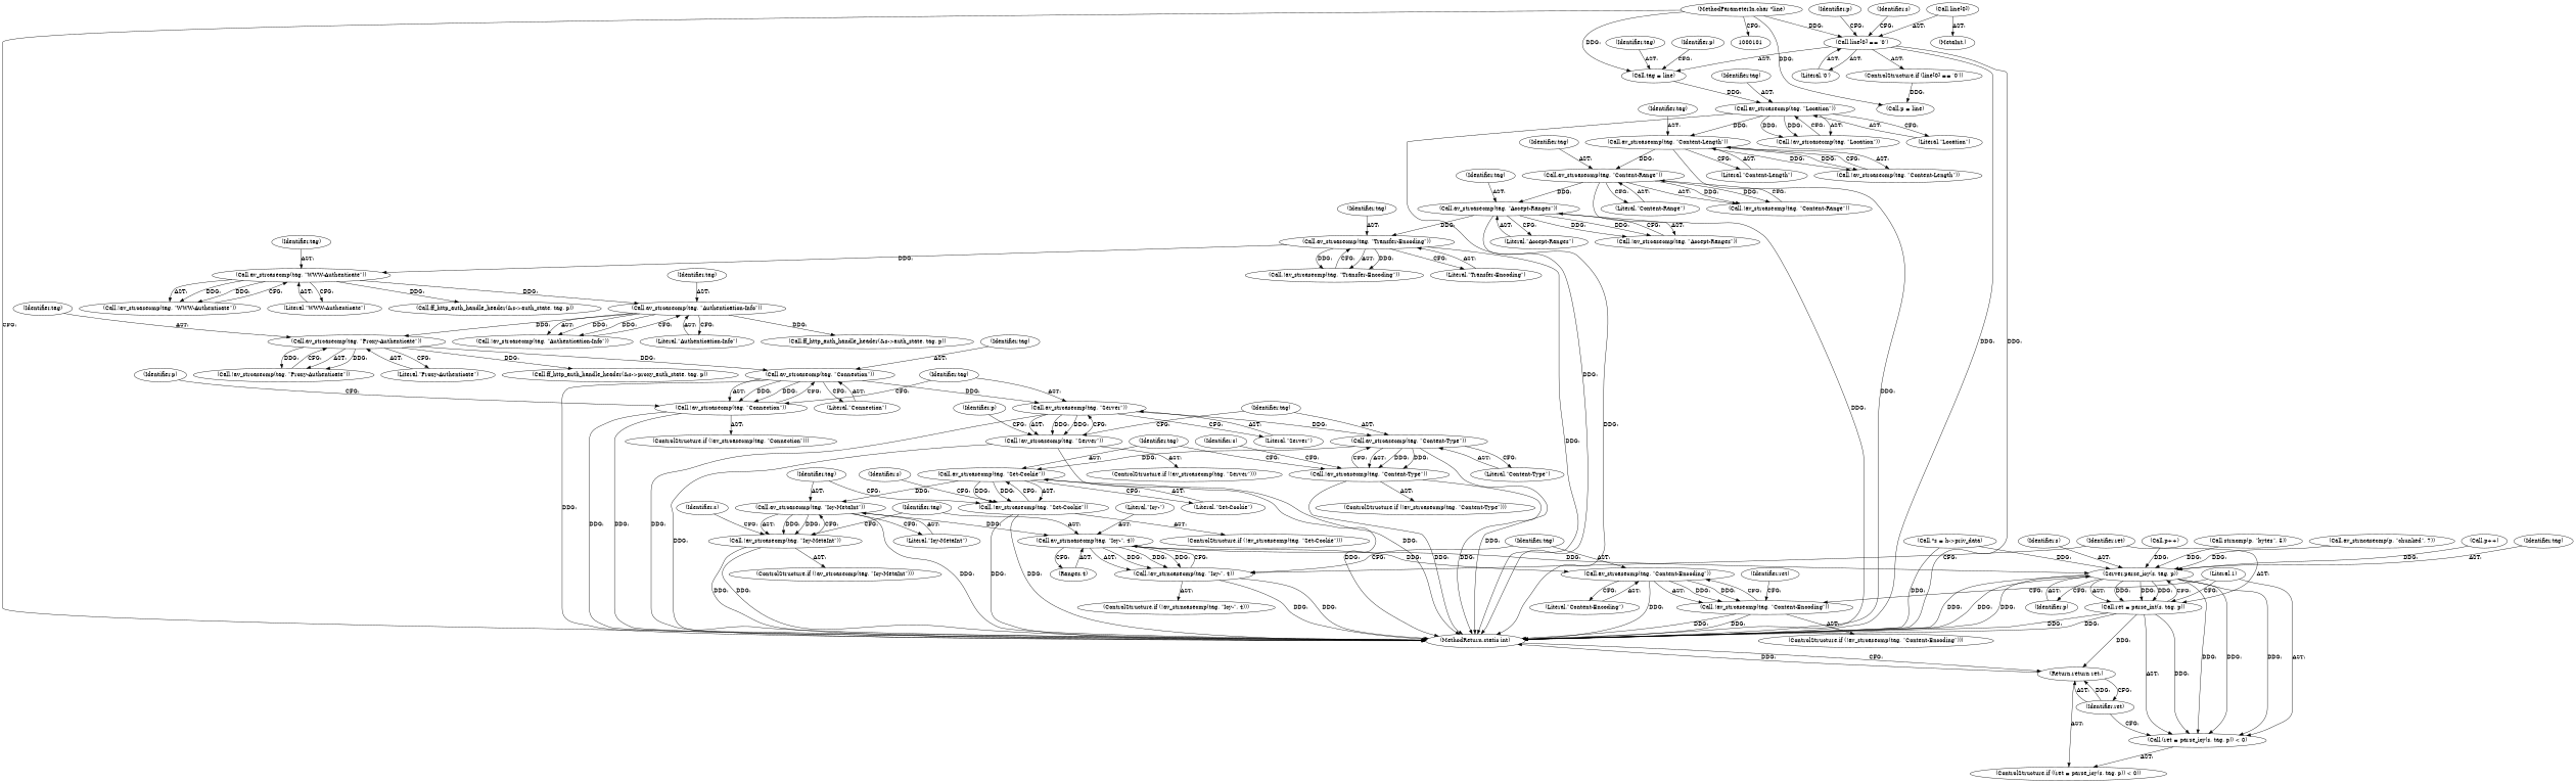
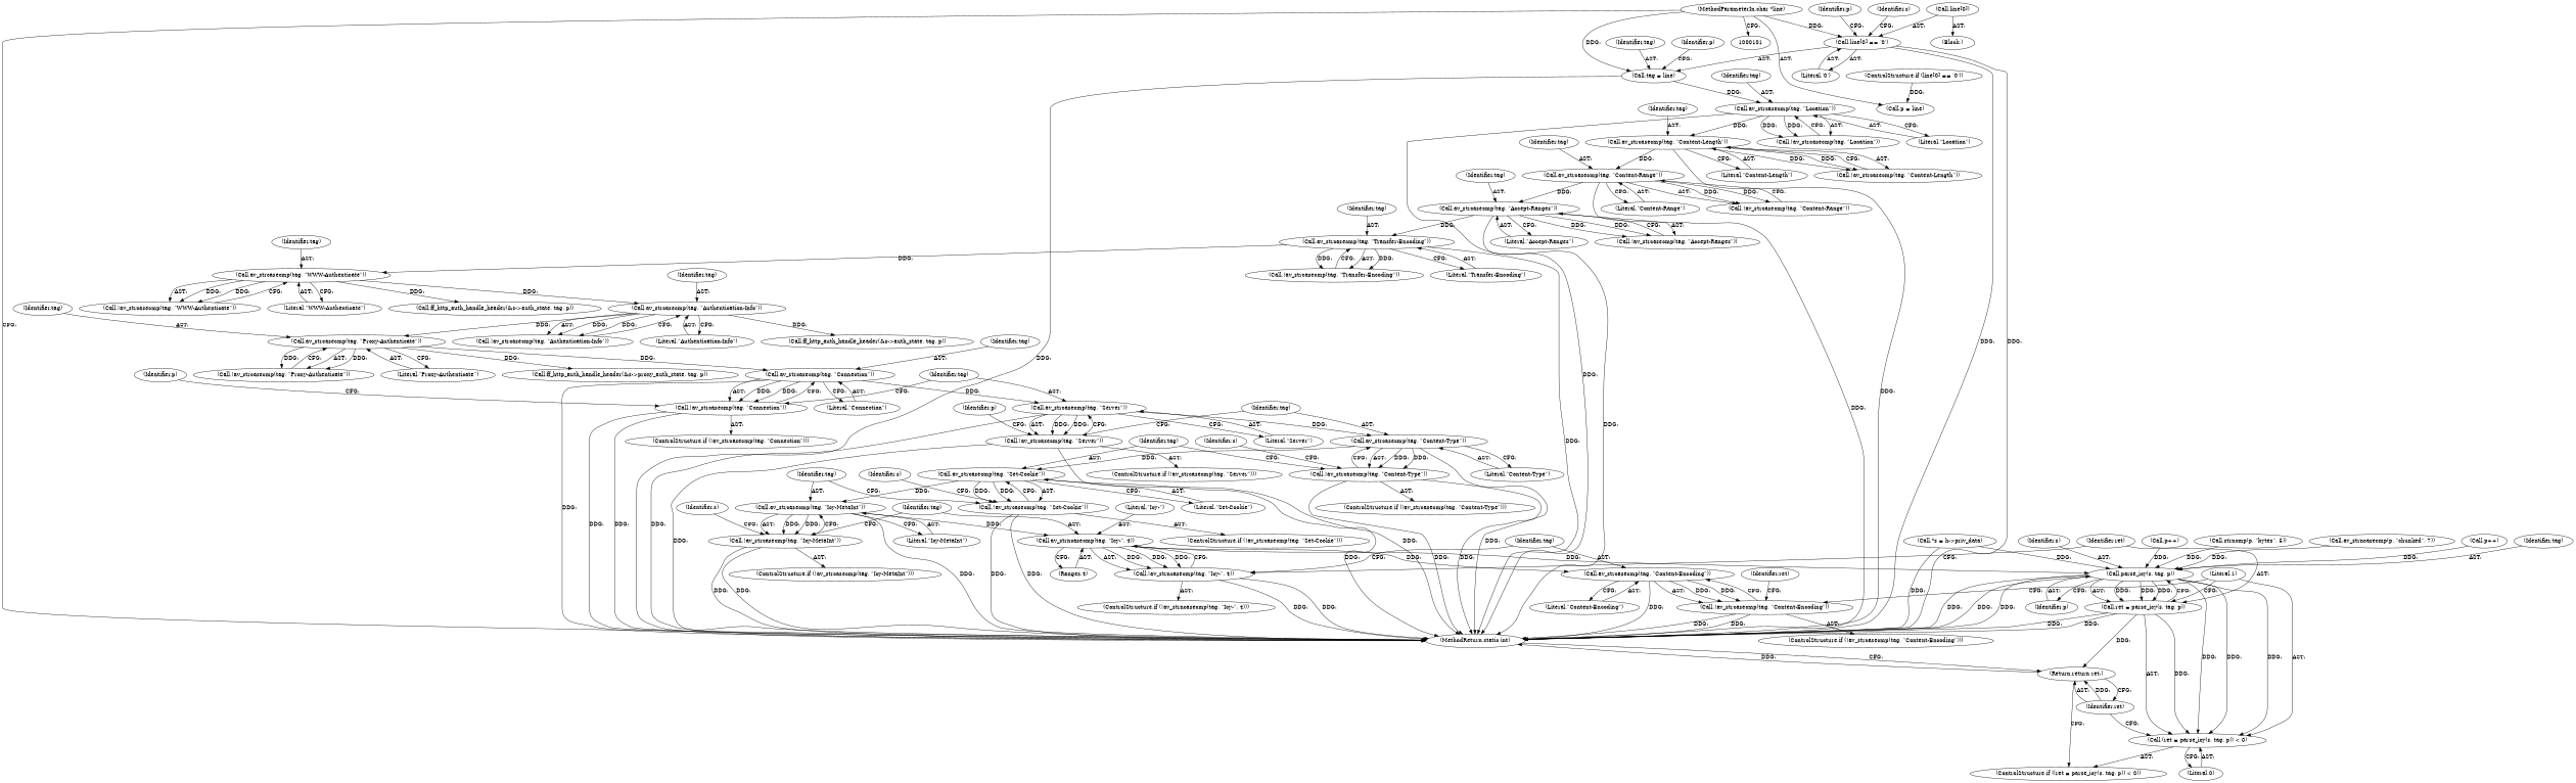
  digraph {
    n1 [label="(Call,av_strcasecmp(tag, \"Connection\"))"]
    n2 [label="(Call,!av_strcasecmp(tag, \"Connection\"))"]
    n3 [label="(Call,av_strcasecmp(tag, \"Server\"))"]
    n4 [label="(MethodReturn,static int)"]
    n5 [label="(Literal,\"Connection\")"]
    n6 [label="(ControlStructure,if (!av_strcasecmp(tag, \"Connection\")))"]
    n7 [label="(Call,!av_strcasecmp(tag, \"Server\"))"]
    n8 [label="(Call,av_strcasecmp(tag, \"Content-Type\"))"]
    n9 [label="(Literal,\"Server\")"]
    n10 [label="(Return,return ret;)"]
    n11 [label="(Call,av_strcasecmp(tag, \"Proxy-Authenticate\"))"]
    n12 [label="(Call,ff_http_auth_handle_header(&s->proxy_auth_state, tag, p))"]
    n13 [label="(Call,!av_strcasecmp(tag, \"Proxy-Authenticate\"))"]
    n14 [label="(Literal,\"Proxy-Authenticate\")"]
    n15 [label="(Call,av_strcasecmp(tag, \"Authentication-Info\"))"]
    n16 [label="(Call,!av_strcasecmp(tag, \"Authentication-Info\"))"]
    n17 [label="(Literal,\"Authentication-Info\")"]
    n18 [label="(Call,ff_http_auth_handle_header(&s->auth_state, tag, p))"]
    n19 [label="(Call,av_strcasecmp(tag, \"WWW-Authenticate\"))"]
    n20 [label="(Call,!av_strcasecmp(tag, \"WWW-Authenticate\"))"]
    n21 [label="(Literal,\"WWW-Authenticate\")"]
    n22 [label="(Call,ff_http_auth_handle_header(&s->auth_state, tag, p))"]
    n23 [label="(Call,av_strcasecmp(tag, \"Transfer-Encoding\"))"]
    n24 [label="(Call,!av_strcasecmp(tag, \"Transfer-Encoding\"))"]
    n25 [label="(Literal,\"Transfer-Encoding\")"]
    n26 [label="(Call,av_strcasecmp(tag, \"Accept-Ranges\"))"]
    n27 [label="(Literal,\"Accept-Ranges\")"]
    n28 [label="(Call,!av_strcasecmp(tag, \"Accept-Ranges\"))"]
    n29 [label="(Call,av_strcasecmp(tag, \"Content-Range\"))"]
    n30 [label="(Literal,\"Content-Range\")"]
    n31 [label="(Call,!av_strcasecmp(tag, \"Content-Range\"))"]
    n32 [label="(Call,av_strcasecmp(tag, \"Content-Length\"))"]
    n33 [label="(Literal,\"Content-Length\")"]
    n34 [label="(Call,!av_strcasecmp(tag, \"Content-Length\"))"]
    n35 [label="(Call,av_strcasecmp(tag, \"Location\"))"]
    n36 [label="(Call,!av_strcasecmp(tag, \"Location\"))"]
    n37 [label="(Literal,\"Location\")"]
    n38 [label="(Call,tag = line)"]
-   n39 [label="(MetaInt,)"]
+   n39 [label="(Block,)"]
    n40 [label="(Call,line[0] == '\0')"]
    n41 [label="(ControlStructure,if (line[0] == '\0'))"]
    n42 [label="(Literal,'\0')"]
    n43 [label="(Call,p = line)"]
    n44 [label="(MethodParameterIn,char *line)"]
    1000101
    n46 [label="(ControlStructure,if (!av_strcasecmp(tag, \"Server\")))"]
    n47 [label="(Call,!av_strcasecmp(tag, \"Content-Type\"))"]
    n48 [label="(Call,av_strcasecmp(tag, \"Set-Cookie\"))"]
    n49 [label="(Literal,\"Content-Type\")"]
    n50 [label="(ControlStructure,if (!av_strcasecmp(tag, \"Content-Type\")))"]
    n51 [label="(Call,!av_strcasecmp(tag, \"Set-Cookie\"))"]
    n52 [label="(Call,av_strcasecmp(tag, \"Icy-MetaInt\"))"]
    n53 [label="(Literal,\"Set-Cookie\")"]
    n54 [label="(ControlStructure,if (!av_strcasecmp(tag, \"Set-Cookie\")))"]
    n55 [label="(Call,!av_strcasecmp(tag, \"Icy-MetaInt\"))"]
    n56 [label="(Call,av_strncasecmp(tag, \"Icy-\", 4))"]
    n57 [label="(Literal,\"Icy-MetaInt\")"]
    n58 [label="(ControlStructure,if (!av_strcasecmp(tag, \"Icy-MetaInt\")))"]
    n59 [label="(Call,!av_strncasecmp(tag, \"Icy-\", 4))"]
-   n60 [label="(Server,parse_icy(s, tag, p))"]
+   n60 [label="(Call,parse_icy(s, tag, p))"]
    n61 [label="(Call,av_strcasecmp(tag, \"Content-Encoding\"))"]
    n62 [label="(Ranges,4)"]
    n63 [label="(ControlStructure,if (!av_strncasecmp(tag, \"Icy-\", 4)))"]
    n64 [label="(Call,(ret = parse_icy(s, tag, p)) < 0)"]
-   n65 [label="(Call,ret = parse_int(s, tag, p))"]
+   n65 [label="(Call,ret = parse_icy(s, tag, p))"]
    n66 [label="(Identifier,p)"]
    n67 [label="(Call,!av_strcasecmp(tag, \"Content-Encoding\"))"]
    n68 [label="(Literal,\"Content-Encoding\")"]
+   n69 [label="(Literal,0)"]
    n70 [label="(ControlStructure,if ((ret = parse_icy(s, tag, p)) < 0))"]
    n71 [label="(Identifier,ret)"]
    n72 [label="(ControlStructure,if (!av_strcasecmp(tag, \"Content-Encoding\")))"]
    n73 [label="(Identifier,ret)"]
    n74 [label="(Call,*s = h->priv_data)"]
    n75 [label="(Call,line[0])"]
    n76 [label="(Identifier,tag)"]
    n77 [label="(Identifier,tag)"]
    n78 [label="(Identifier,s)"]
    n79 [label="(Identifier,s)"]
    n80 [label="(Identifier,p)"]
    n81 [label="(Call,p++)"]
    n82 [label="(Identifier,tag)"]
    n83 [label="(Identifier,p)"]
    n84 [label="(Identifier,s)"]
    n85 [label="(Call,strncmp(p, \"bytes\", 5))"]
    n86 [label="(Identifier,tag)"]
    n87 [label="(Identifier,tag)"]
    n88 [label="(Identifier,tag)"]
    n89 [label="(Call,av_strncasecmp(p, \"chunked\", 7))"]
    n90 [label="(Identifier,tag)"]
    n91 [label="(Identifier,tag)"]
    n92 [label="(Identifier,s)"]
    n93 [label="(Call,p++)"]
    n94 [label="(Identifier,p)"]
    n95 [label="(Identifier,tag)"]
    n96 [label="(Identifier,p)"]
    n97 [label="(Identifier,tag)"]
    n98 [label="(Identifier,tag)"]
    n99 [label="(Identifier,s)"]
    n100 [label="(Identifier,tag)"]
    n101 [label="(Literal,\"Icy-\")"]
    n102 [label="(Identifier,tag)"]
    n103 [label="(Identifier,tag)"]
    n104 [label="(Literal,1)"]
    n105 [label="(Identifier,tag)"]
    n106 [label="(Identifier,ret)"]
    n107 [label="(Identifier,tag)"]
    n108 [label="(Identifier,tag)"]
    n1 -> n2 [label="AST: "]
    n1 -> n2 [label="DDG: "]
    n1 -> n2 [label="DDG: "]
    n1 -> n3 [label="DDG: "]
    n1 -> n4 [label="DDG: "]
    n1 -> n5 [label="CFG: "]
    n2 -> n1 [label="CFG: "]
    n2 -> n4 [label="DDG: "]
    n2 -> n4 [label="DDG: "]
    n2 -> n6 [label="AST: "]
    n3 -> n4 [label="DDG: "]
    n3 -> n7 [label="AST: "]
    n3 -> n7 [label="DDG: "]
    n3 -> n7 [label="DDG: "]
    n3 -> n8 [label="DDG: "]
    n3 -> n9 [label="CFG: "]
    n4 -> n10 [label="CFG: "]
    n5 -> n1 [label="AST: "]
    n7 -> n3 [label="CFG: "]
    n7 -> n4 [label="DDG: "]
    n7 -> n4 [label="DDG: "]
    n7 -> n46 [label="AST: "]
    n8 -> n4 [label="DDG: "]
    n8 -> n47 [label="AST: "]
    n8 -> n47 [label="DDG: "]
    n8 -> n47 [label="DDG: "]
    n8 -> n48 [label="DDG: "]
    n8 -> n49 [label="CFG: "]
    n9 -> n3 [label="AST: "]
    n10 -> n4 [label="DDG: "]
-   n10 -> n70 [label="AST: "]
+   n10 -> n70 [label="CFG: "]
    n10 -> n71 [label="CFG: "]
    n11 -> n1 [label="DDG: "]
    n11 -> n12 [label="DDG: "]
    n11 -> n13 [label="AST: "]
    n11 -> n13 [label="DDG: "]
    n11 -> n13 [label="DDG: "]
    n11 -> n14 [label="CFG: "]
    n13 -> n11 [label="CFG: "]
    n14 -> n11 [label="AST: "]
    n15 -> n11 [label="DDG: "]
    n15 -> n16 [label="AST: "]
    n15 -> n16 [label="DDG: "]
    n15 -> n16 [label="DDG: "]
    n15 -> n17 [label="CFG: "]
    n15 -> n18 [label="DDG: "]
    n16 -> n15 [label="CFG: "]
    n17 -> n15 [label="AST: "]
    n19 -> n15 [label="DDG: "]
    n19 -> n20 [label="AST: "]
    n19 -> n20 [label="DDG: "]
    n19 -> n20 [label="DDG: "]
    n19 -> n21 [label="CFG: "]
    n19 -> n22 [label="DDG: "]
    n20 -> n19 [label="CFG: "]
    n21 -> n19 [label="AST: "]
    n23 -> n4 [label="DDG: "]
    n23 -> n19 [label="DDG: "]
    n23 -> n24 [label="AST: "]
    n23 -> n24 [label="DDG: "]
    n23 -> n24 [label="DDG: "]
    n23 -> n25 [label="CFG: "]
    n24 -> n23 [label="CFG: "]
    n25 -> n23 [label="AST: "]
    n26 -> n4 [label="DDG: "]
    n26 -> n23 [label="DDG: "]
    n26 -> n27 [label="CFG: "]
    n26 -> n28 [label="AST: "]
    n26 -> n28 [label="DDG: "]
    n26 -> n28 [label="DDG: "]
    n27 -> n26 [label="AST: "]
    n28 -> n26 [label="CFG: "]
    n29 -> n4 [label="DDG: "]
    n29 -> n26 [label="DDG: "]
    n29 -> n30 [label="CFG: "]
    n29 -> n31 [label="AST: "]
    n29 -> n31 [label="DDG: "]
    n29 -> n31 [label="DDG: "]
    n30 -> n29 [label="AST: "]
    n31 -> n29 [label="CFG: "]
    n32 -> n4 [label="DDG: "]
    n32 -> n29 [label="DDG: "]
    n32 -> n33 [label="CFG: "]
    n32 -> n34 [label="AST: "]
    n32 -> n34 [label="DDG: "]
    n32 -> n34 [label="DDG: "]
    n33 -> n32 [label="AST: "]
    n34 -> n32 [label="CFG: "]
    n35 -> n4 [label="DDG: "]
    n35 -> n32 [label="DDG: "]
    n35 -> n36 [label="AST: "]
    n35 -> n36 [label="DDG: "]
    n35 -> n36 [label="DDG: "]
    n35 -> n37 [label="CFG: "]
    n36 -> n35 [label="CFG: "]
    n37 -> n35 [label="AST: "]
+   n38 -> n4 [label="DDG: "]
    n38 -> n35 [label="DDG: "]
    n40 -> n4 [label="DDG: "]
    n40 -> n4 [label="DDG: "]
    n40 -> n38 [label="AST: "]
-   n40 -> n41 [label="AST: "]
    n40 -> n42 [label="AST: "]
    n41 -> n43 [label="DDG: "]
    n42 -> n40 [label="AST: "]
    n44 -> n4 [label="CFG: "]
    n44 -> n38 [label="DDG: "]
    n44 -> n40 [label="DDG: "]
-   n44 -> n43 [label="DDG: "]
+   n44 -> n43 [label="AST: "]
    n44 -> 1000101 [label="CFG: "]
    n47 -> n4 [label="DDG: "]
    n47 -> n4 [label="DDG: "]
    n47 -> n8 [label="CFG: "]
    n47 -> n50 [label="AST: "]
    n48 -> n4 [label="DDG: "]
    n48 -> n51 [label="AST: "]
    n48 -> n51 [label="DDG: "]
    n48 -> n51 [label="DDG: "]
    n48 -> n52 [label="DDG: "]
    n48 -> n53 [label="CFG: "]
    n49 -> n8 [label="AST: "]
    n51 -> n4 [label="DDG: "]
    n51 -> n4 [label="DDG: "]
    n51 -> n48 [label="CFG: "]
    n51 -> n54 [label="AST: "]
    n52 -> n4 [label="DDG: "]
    n52 -> n55 [label="AST: "]
    n52 -> n55 [label="DDG: "]
    n52 -> n55 [label="DDG: "]
    n52 -> n56 [label="DDG: "]
    n52 -> n57 [label="CFG: "]
    n53 -> n48 [label="AST: "]
    n55 -> n4 [label="DDG: "]
    n55 -> n4 [label="DDG: "]
    n55 -> n52 [label="CFG: "]
    n55 -> n58 [label="AST: "]
    n56 -> n59 [label="AST: "]
    n56 -> n59 [label="DDG: "]
    n56 -> n59 [label="DDG: "]
    n56 -> n59 [label="DDG: "]
    n56 -> n60 [label="DDG: "]
    n56 -> n61 [label="DDG: "]
    n56 -> n62 [label="CFG: "]
    n57 -> n52 [label="AST: "]
    n59 -> n4 [label="DDG: "]
    n59 -> n4 [label="DDG: "]
    n59 -> n56 [label="CFG: "]
    n59 -> n63 [label="AST: "]
    n60 -> n4 [label="DDG: "]
    n60 -> n4 [label="DDG: "]
    n60 -> n4 [label="DDG: "]
    n60 -> n64 [label="DDG: "]
    n60 -> n64 [label="DDG: "]
    n60 -> n64 [label="DDG: "]
    n60 -> n65 [label="AST: "]
    n60 -> n65 [label="DDG: "]
    n60 -> n65 [label="DDG: "]
    n60 -> n65 [label="DDG: "]
    n60 -> n66 [label="CFG: "]
    n61 -> n4 [label="DDG: "]
    n61 -> n67 [label="AST: "]
    n61 -> n67 [label="DDG: "]
    n61 -> n67 [label="DDG: "]
    n61 -> n68 [label="CFG: "]
    n62 -> n56 [label="AST: "]
+   n64 -> n69 [label="CFG: "]
    n64 -> n70 [label="AST: "]
    n65 -> n4 [label="DDG: "]
    n65 -> n4 [label="DDG: "]
    n65 -> n10 [label="DDG: "]
    n65 -> n60 [label="CFG: "]
    n65 -> n64 [label="AST: "]
    n65 -> n64 [label="DDG: "]
    n66 -> n60 [label="AST: "]
    n67 -> n4 [label="DDG: "]
    n67 -> n4 [label="DDG: "]
    n67 -> n61 [label="CFG: "]
    n67 -> n72 [label="AST: "]
    n68 -> n61 [label="AST: "]
+   n69 -> n64 [label="AST: "]
    n71 -> n10 [label="AST: "]
    n71 -> n10 [label="DDG: "]
    n71 -> n64 [label="CFG: "]
    n73 -> n59 [label="CFG: "]
    n73 -> n65 [label="AST: "]
    n74 -> n4 [label="DDG: "]
    n74 -> n60 [label="DDG: "]
    n75 -> n39 [label="AST: "]
    n75 -> n40 [label="AST: "]
    n76 -> n15 [label="AST: "]
    n77 -> n23 [label="AST: "]
    n78 -> n60 [label="AST: "]
    n79 -> n47 [label="CFG: "]
    n80 -> n40 [label="CFG: "]
    n81 -> n60 [label="DDG: "]
    n82 -> n29 [label="AST: "]
    n83 -> n38 [label="CFG: "]
    n84 -> n55 [label="CFG: "]
    n85 -> n60 [label="DDG: "]
    n86 -> n26 [label="AST: "]
    n87 -> n47 [label="CFG: "]
    n87 -> n48 [label="AST: "]
    n88 -> n11 [label="AST: "]
    n89 -> n60 [label="DDG: "]
    n90 -> n7 [label="CFG: "]
    n90 -> n8 [label="AST: "]
    n91 -> n32 [label="AST: "]
    n92 -> n40 [label="CFG: "]
    n93 -> n60 [label="DDG: "]
    n94 -> n2 [label="CFG: "]
    n95 -> n38 [label="AST: "]
    n96 -> n7 [label="CFG: "]
    n97 -> n60 [label="AST: "]
    n98 -> n2 [label="CFG: "]
    n98 -> n3 [label="AST: "]
    n99 -> n51 [label="CFG: "]
    n100 -> n55 [label="CFG: "]
    n100 -> n56 [label="AST: "]
    n101 -> n56 [label="AST: "]
    n102 -> n51 [label="CFG: "]
    n102 -> n52 [label="AST: "]
    n103 -> n59 [label="CFG: "]
    n103 -> n61 [label="AST: "]
    n104 -> n64 [label="AST: "]
    n104 -> n65 [label="CFG: "]
    n104 -> n67 [label="CFG: "]
    n105 -> n35 [label="AST: "]
    n106 -> n67 [label="CFG: "]
    n107 -> n19 [label="AST: "]
    n108 -> n1 [label="AST: "]
  }
